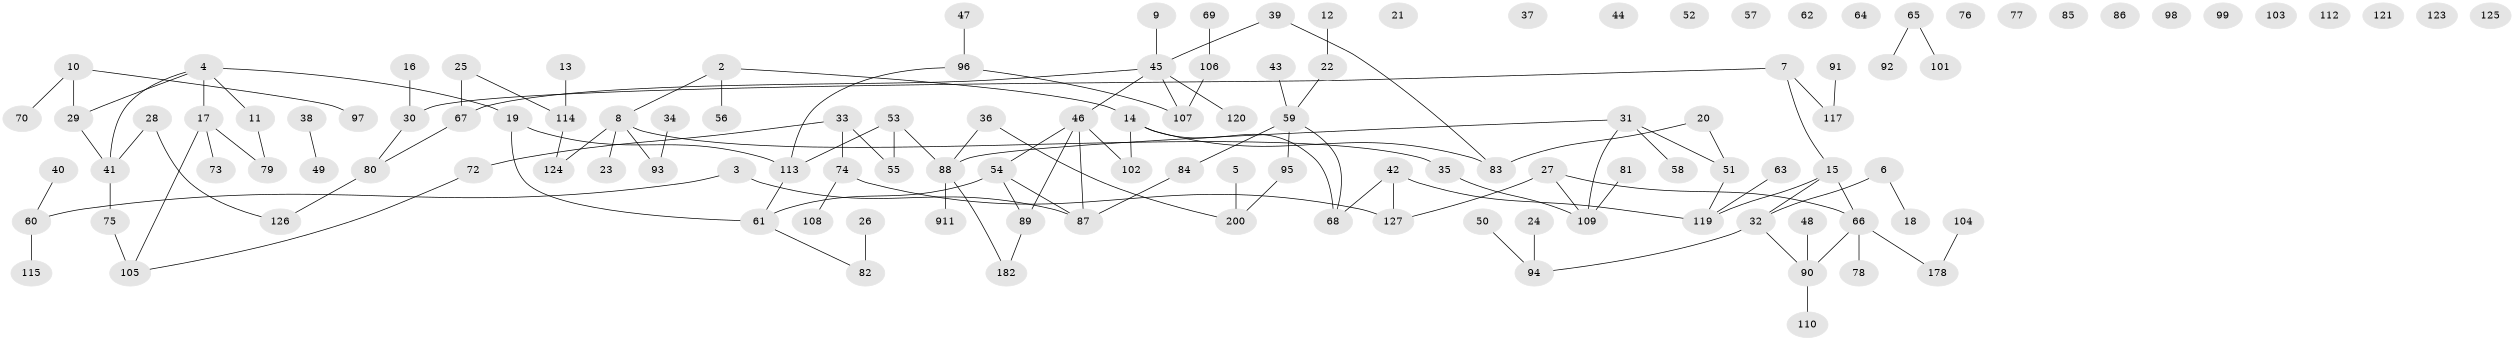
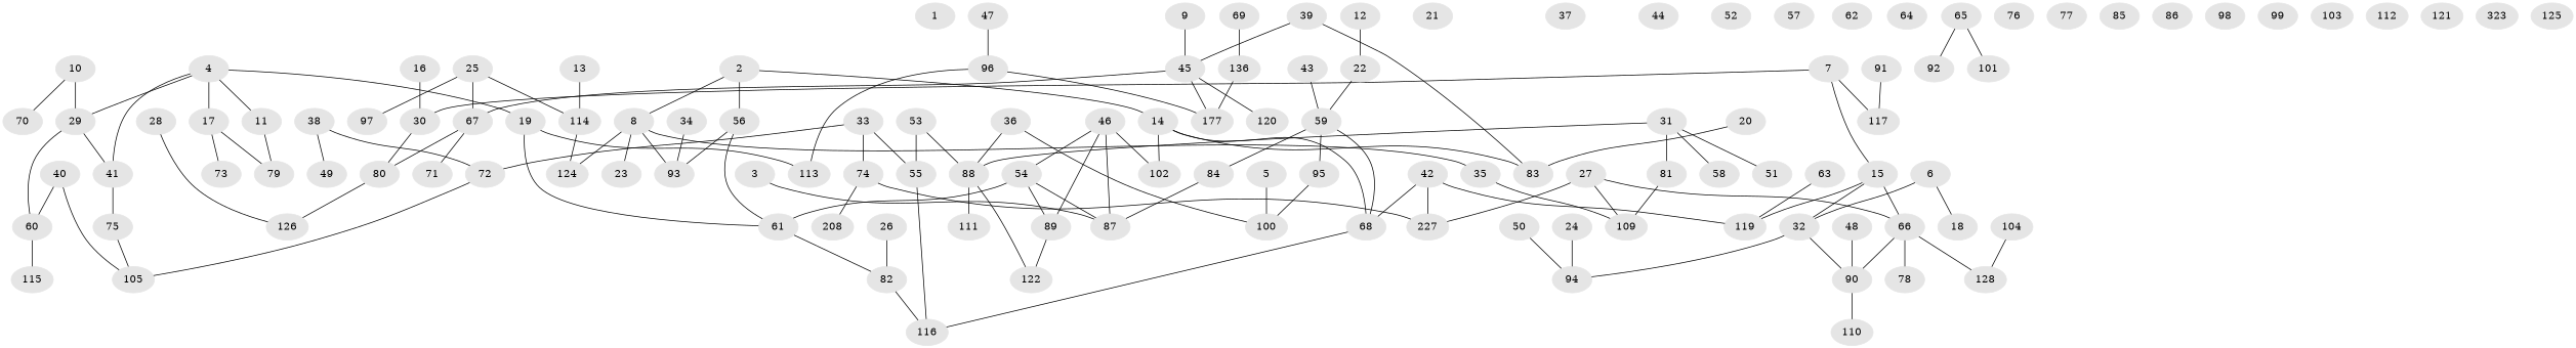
  graph {
    node [color=gray90 style=filled]
+   1
    2
    14
    56
    8
    68
    83
    102
    93
    61
    114
    124
    3
    60
    87
    16
    30
    115
    4
    11
    17
    19
    29
    41
    79
    73
    105
    113
    75
    5
-   100 [label=200]
+   100
    6
    18
    32
    94
    90
    7
    15
    117
    66
    119
    80
    23
    35
    109
    9
    45
    67
    46
-   107
+   107 [label=177]
    120
    10
    70
    12
    22
    59
    13
+   116
    78
-   128 [label=178]
+   128
    82
    20
    51
    21
    84
    95
    24
    25
    97
+   71
    26
    27
-   127
+   127 [label=227]
    28
    126
    31
    58
    88
-   111 [label=911]
-   122 [label=182]
+   111
+   122
    110
    33
    55
    72
    74
-   108
+   108 [label=208]
    34
    36
    37
    38
    49
    39
    40
    42
    43
    44
    54
    89
    47
    96
    48
    50
    52
    53
    57
    62
    63
    64
    65
    92
    101
    69
-   106
+   106 [label=136]
    76
    77
    81
    85
    86
    91
    98
    99
    103
    104
    112
    121
-   123
+   123 [label=323]
    125
    2 -- 14
    2 -- 56
    2 -- 8
    14 -- 68
    14 -- 83
    14 -- 102
-   113 -- 61
+   56 -- 93
+   56 -- 61
    8 -- 93
    8 -- 124
    8 -- 23
    8 -- 35
+   68 -- 116
    61 -- 82
    114 -- 124
-   3 -- 60
+   29 -- 60
    3 -- 87
    60 -- 115
    16 -- 30
    30 -- 80
    4 -- 11
    4 -- 17
    4 -- 19
    4 -- 29
    4 -- 41
    11 -- 79
    17 -- 79
    17 -- 73
-   17 -- 105
+   40 -- 105
    19 -- 61
    19 -- 113
    29 -- 41
    41 -- 75
    75 -- 105
    5 -- 100
    6 -- 18
    6 -- 32
    32 -- 94
    32 -- 90
    90 -- 110
    7 -- 30
    7 -- 15
    7 -- 117
    15 -- 32
    15 -- 66
    15 -- 119
    66 -- 90
    66 -- 78
    66 -- 128
    80 -- 126
    35 -- 109
    9 -- 45
    45 -- 67
-   45 -- 46
    45 -- 107
    45 -- 120
    67 -- 80
+   67 -- 71
    46 -- 102
    46 -- 87
    46 -- 54
    46 -- 89
    10 -- 29
    10 -- 70
    12 -- 22
    22 -- 59
    59 -- 68
    59 -- 84
    59 -- 95
    13 -- 114
+   82 -- 116
    20 -- 83
-   20 -- 51
-   51 -- 119
    84 -- 87
    95 -- 100
    24 -- 94
    25 -- 114
    25 -- 67
-   10 -- 97
+   25 -- 97
    26 -- 82
    27 -- 66
    27 -- 109
    27 -- 127
-   28 -- 41
    28 -- 126
-   31 -- 109
+   31 -- 81
    31 -- 51
    31 -- 58
    31 -- 88
    88 -- 111
    88 -- 122
    33 -- 55
    33 -- 72
    33 -- 74
+   55 -- 116
    72 -- 105
    74 -- 127
    74 -- 108
    34 -- 93
    36 -- 100
    36 -- 88
+   38 -- 72
    38 -- 49
    39 -- 83
    39 -- 45
    40 -- 60
    42 -- 68
    42 -- 119
    42 -- 127
    43 -- 59
    54 -- 61
    54 -- 87
    54 -- 89
    89 -- 122
    47 -- 96
    96 -- 113
    96 -- 107
    48 -- 90
    50 -- 94
-   53 -- 113
    53 -- 88
    53 -- 55
    63 -- 119
    65 -- 92
    65 -- 101
    69 -- 106
    106 -- 107
    81 -- 109
    91 -- 117
    104 -- 128
  }
